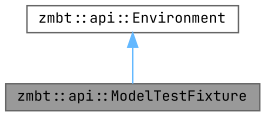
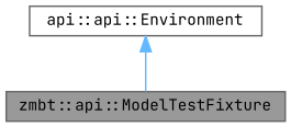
  digraph {
    fontname="JetBrains Mono"
    node [color=gray40 fontname="JetBrains Mono" fontsize=10 shape=box style=filled]
    n1 [fillcolor=grey60 fontcolor=black height=0.2 label="zmbt::api::ModelTestFixture" width=0.4]
-   n2 [fillcolor=white height=0.2 label="zmbt::api::Environment" width=0.4]
+   n2 [fillcolor=white height=0.2 label="api::api::Environment" width=0.4]
    n2 -> n1 [color=steelblue1 dir=back fontname="JetBrains Mono" fontsize=10 labelfontname=Helvetica labelfontsize=10 style=solid]
  }
